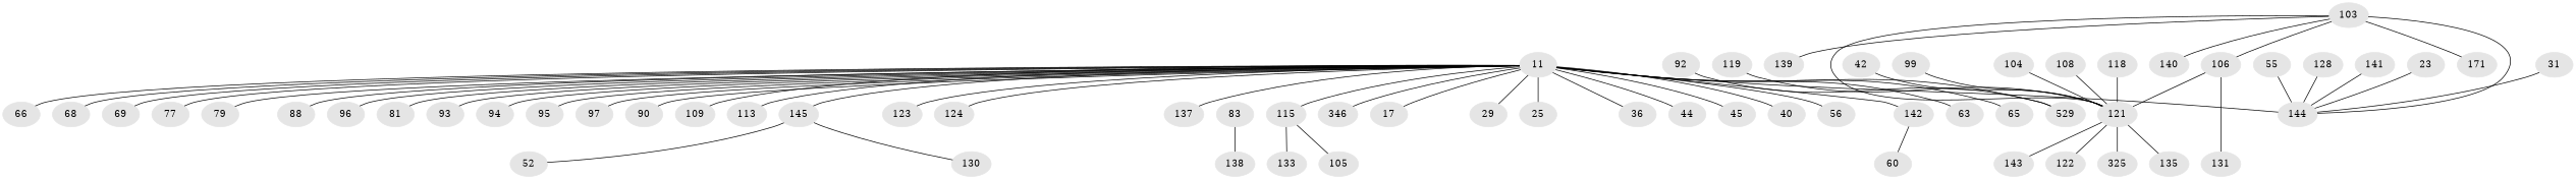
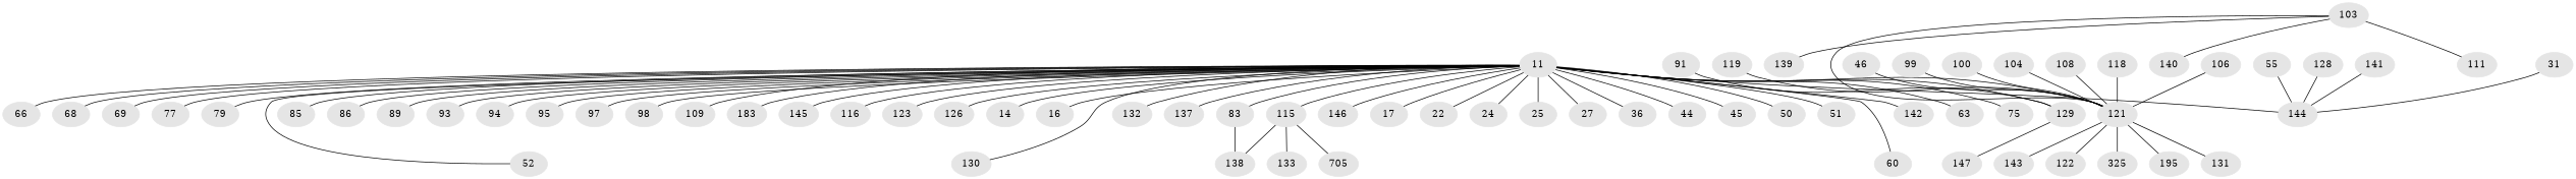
  graph {
    node [color=gray90 style=filled]
    11 [super="+2+6"]
+   14
+   16
    17
-   24 [label=29]
+   22
+   24
    25
+   27
    36 [super="+34"]
    44
    45
-   50 [label=40]
-   51 [label=56]
+   50
+   51
    52
    60
    63
-   65
+   65 [label=75]
    66
    68
    69
    77
    79
    83
-   85 [label=88]
-   86 [label=96]
-   89 [label=81]
+   85
+   86
+   89
    93
    94
    95
    97
-   98 [super="+80" label=90]
+   98 [super="+80"]
    109
-   113
+   113 [label=183]
    115 [super="+70+84"]
+   116
    121 [super="+112+18+117+57+114"]
    123 [super="+47+74"]
-   124 [super="+29"]
-   129 [super="+59+82+87" label=529]
+   124 [super="+29" label=126]
+   129 [super="+59+82+87"]
    130
+   132 [super="+3"]
    137
    142
    144 [super="+81+136+110"]
    145 [super="+53+102"]
-   146 [super="+49+58" label=346]
+   146 [super="+49+58"]
    138 [super="+126"]
-   105
+   105 [label=705]
    133
    122
    n51 [label=325]
    131
-   135
+   135 [label=195]
    143
-   23
+   147
    31
-   42
+   42 [label=46]
    55
    103 [super="+40+101+54+28+48+91"]
    106 [super="+72+78"]
-   111 [label=171]
+   111
    139 [super="+134"]
    140 [super="+120"]
-   92
+   92 [label=91]
    99
+   100
    104
    108
    118
    119
    128 [super="+21"]
    141
+   11 -- 14
+   11 -- 16
    11 -- 17
+   11 -- 22
    11 -- 24
    11 -- 25
+   11 -- 27
    11 -- 36 [weight=2]
    11 -- 44
    11 -- 45 [weight=2]
    11 -- 50
    11 -- 51
-   145 -- 52
-   142 -- 60 [weight=2]
+   11 -- 52
+   11 -- 60 [weight=2]
    11 -- 63
    11 -- 65
    11 -- 66
    11 -- 68
    11 -- 69
    11 -- 77
    11 -- 79
+   11 -- 83 [weight=2]
    11 -- 85
    11 -- 86
    11 -- 89
    11 -- 93
    11 -- 94
    11 -- 95
    11 -- 97
    11 -- 98 [weight=2]
    11 -- 109
    11 -- 113
    11 -- 115 [weight=3]
+   11 -- 116
+   11 -- 121 [weight=13]
    11 -- 123
    11 -- 124
    11 -- 129 [weight=3]
-   145 -- 130
+   11 -- 130
+   11 -- 132
    11 -- 137
    11 -- 142
    11 -- 144 [weight=7]
    11 -- 145
    11 -- 146 [weight=2]
    83 -- 138
+   115 -- 138
    115 -- 105
    115 -- 133
    121 -- 122
    121 -- n51
-   106 -- 131
+   121 -- 131
    121 -- 135
    121 -- 143
-   23 -- 144
+   129 -- 147
    31 -- 144
    42 -- 121
    55 -- 144
    103 -- 121
-   103 -- 144 [weight=4]
-   103 -- 106
    103 -- 111
    103 -- 139 [weight=2]
    103 -- 140
    106 -- 121
    92 -- 129
    99 -- 121
+   100 -- 121
    104 -- 121
    108 -- 121
    118 -- 121
    119 -- 121
    128 -- 144
    141 -- 144
  }
